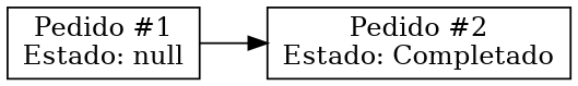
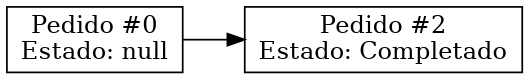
  digraph {
    rankdir=LR
    node [shape=box]
-   n1 [label="Pedido #1\nEstado: null"]
+   n1 [label="Pedido #0\nEstado: null"]
    n2 [label="Pedido #2\nEstado: Completado"]
    n1 -> n2
  }
